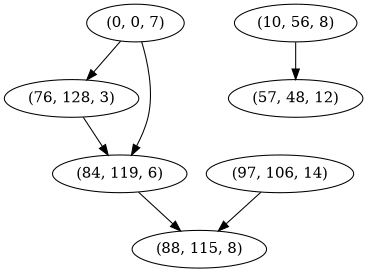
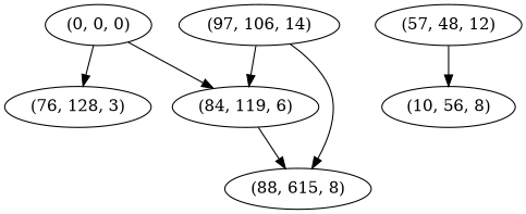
  digraph {
-   "(0, 0, 0)" [label="(0, 0, 7)"]
+   "(0, 0, 0)"
    "(76, 128, 3)"
    "(84, 119, 6)"
    n4 [label="(57, 48, 12)"]
    "(10, 56, 8)"
-   "(88, 115, 8)"
+   "(88, 115, 8)" [label="(88, 615, 8)"]
    "(97, 106, 14)"
    "(0, 0, 0)" -> "(76, 128, 3)"
    "(0, 0, 0)" -> "(84, 119, 6)"
-   "(76, 128, 3)" -> "(84, 119, 6)"
+   "(97, 106, 14)" -> "(84, 119, 6)"
    "(84, 119, 6)" -> "(88, 115, 8)"
-   "(10, 56, 8)" -> n4
+   n4 -> "(10, 56, 8)"
    "(97, 106, 14)" -> "(88, 115, 8)"
  }
